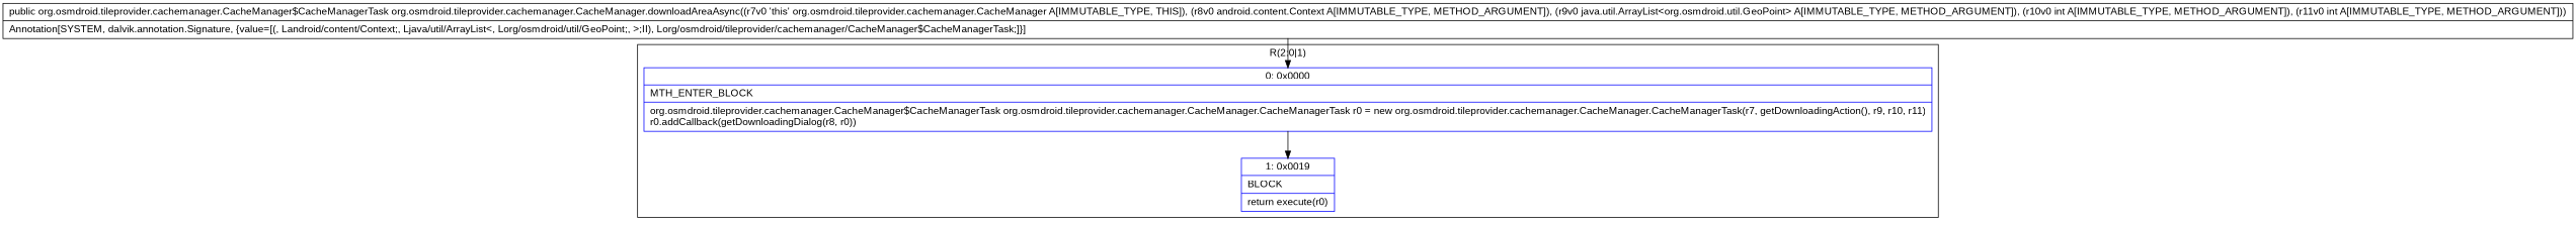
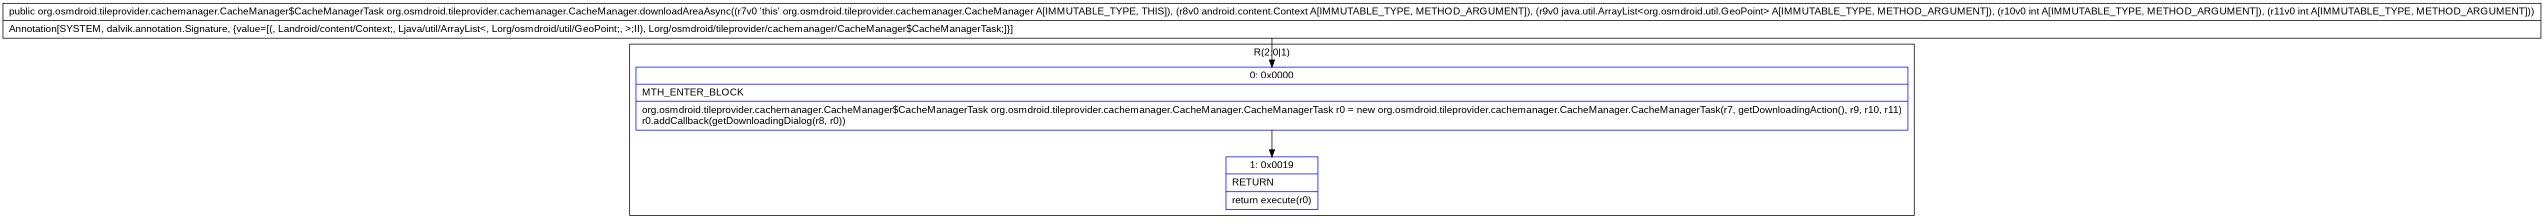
  digraph {
    fontname="Liberation Sans"
    node [color=blue shape=record fontname="Liberation Sans"]
    edge [fontname="Liberation Sans"]
    n1 [label="{0\:\ 0x0000|MTH_ENTER_BLOCK\l|org.osmdroid.tileprovider.cachemanager.CacheManager$CacheManagerTask org.osmdroid.tileprovider.cachemanager.CacheManager.CacheManagerTask r0 = new org.osmdroid.tileprovider.cachemanager.CacheManager.CacheManagerTask(r7, getDownloadingAction(), r9, r10, r11)\lr0.addCallback(getDownloadingDialog(r8, r0))\l}"]
-   n2 [label="{1\:\ 0x0019|BLOCK\l|return execute(r0)\l}"]
+   n2 [label="{1\:\ 0x0019|RETURN\l|return execute(r0)\l}"]
    n3 [label="{public org.osmdroid.tileprovider.cachemanager.CacheManager$CacheManagerTask org.osmdroid.tileprovider.cachemanager.CacheManager.downloadAreaAsync((r7v0 'this' org.osmdroid.tileprovider.cachemanager.CacheManager A[IMMUTABLE_TYPE, THIS]), (r8v0 android.content.Context A[IMMUTABLE_TYPE, METHOD_ARGUMENT]), (r9v0 java.util.ArrayList\<org.osmdroid.util.GeoPoint\> A[IMMUTABLE_TYPE, METHOD_ARGUMENT]), (r10v0 int A[IMMUTABLE_TYPE, METHOD_ARGUMENT]), (r11v0 int A[IMMUTABLE_TYPE, METHOD_ARGUMENT]))  | Annotation[SYSTEM, dalvik.annotation.Signature, \{value=[(, Landroid\/content\/Context;, Ljava\/util\/ArrayList\<, Lorg\/osmdroid\/util\/GeoPoint;, \>;II), Lorg\/osmdroid\/tileprovider\/cachemanager\/CacheManager$CacheManagerTask;]\}]\l}" color=""]
    subgraph cluster_1 {
      label="R(2:0|1)"
      n1
      n2
    }
    n1 -> n2
    n3 -> n1
  }
